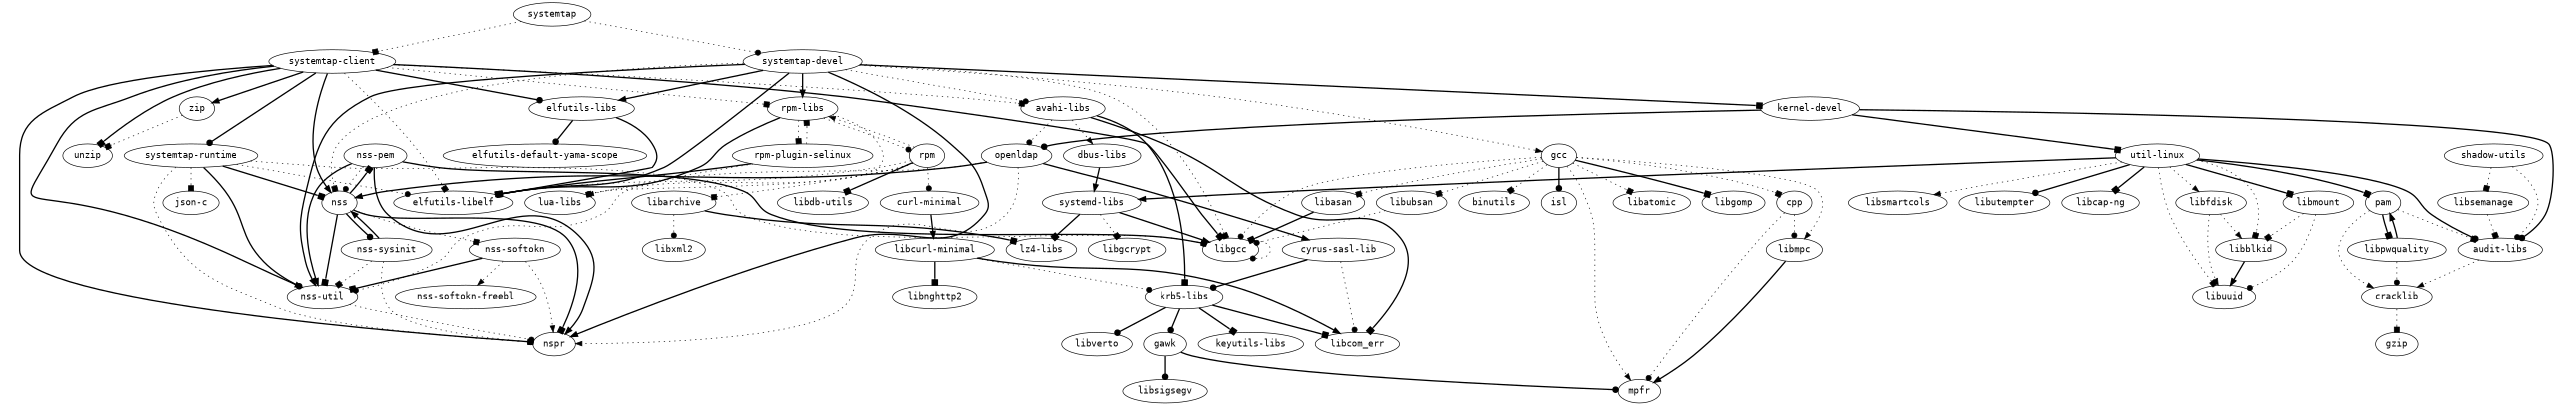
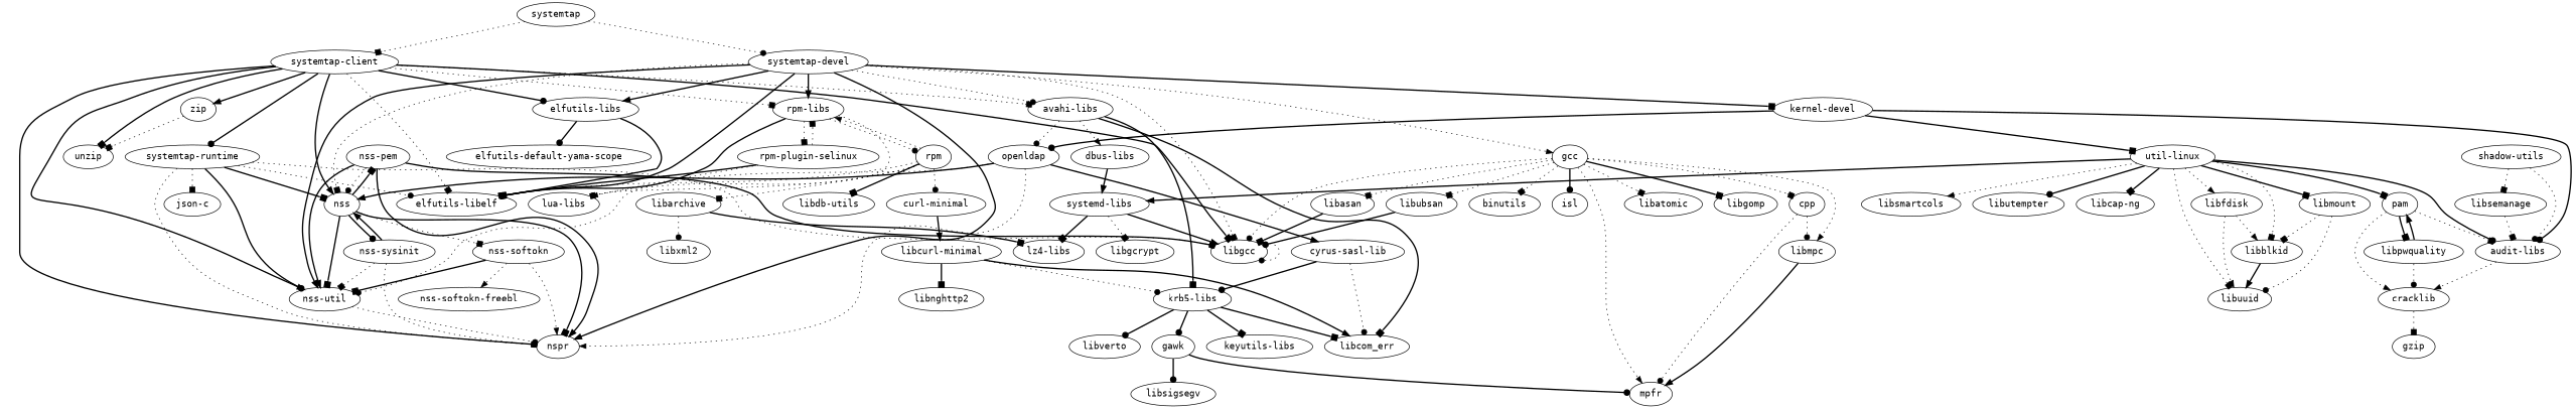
  strict digraph {
    node [fontname=monospace]
    edge [arrowhead=box style=dotted]
    "audit-libs"
    cracklib
    "avahi-libs"
    "dbus-libs"
    "krb5-libs"
    libcom_err
    openldap
    "systemd-libs"
    gawk
    "keyutils-libs"
    libverto
    "cyrus-sasl-lib"
    nss
    nspr
    "nss-util"
    libgcc
    "lz4-libs"
    libgcrypt
    mpfr
    libsigsegv
    "nss-pem"
    "nss-softokn"
    "nss-sysinit"
    cpp
    libmpc
    gzip
    "curl-minimal"
    "libcurl-minimal"
    libnghttp2
    "elfutils-libs"
    "elfutils-default-yama-scope"
    "elfutils-libelf"
    gcc
    binutils
    isl
    libasan
    libatomic
    libgomp
    libubsan
    "kernel-devel"
    "util-linux"
    "libcap-ng"
    libblkid
    libuuid
    libfdisk
    libmount
    pam
    libsmartcols
    libutempter
    libpwquality
    libarchive
    libxml2
    libsemanage
    "nss-softokn-freebl"
    rpm
    "libdb-utils"
    "rpm-libs"
    "lua-libs"
    "rpm-plugin-selinux"
    "shadow-utils"
    "systemtap-client"
    "systemtap-runtime"
    unzip
    zip
    "json-c"
    "systemtap-devel"
    systemtap
    "audit-libs" -> cracklib [arrowhead=normal]
    cracklib -> gzip
    "avahi-libs" -> "dbus-libs" [arrowhead=normal]
    "avahi-libs" -> "krb5-libs" [style=bold]
    "avahi-libs" -> libcom_err [style=bold]
    "avahi-libs" -> openldap [arrowhead=dot]
    "dbus-libs" -> "systemd-libs" [arrowhead=normal style=bold]
    "krb5-libs" -> libcom_err [style=bold]
    "krb5-libs" -> gawk [arrowhead=dot style=bold]
    "krb5-libs" -> "keyutils-libs" [style=bold]
    "krb5-libs" -> libverto [arrowhead=dot style=bold]
    openldap -> "cyrus-sasl-lib" [arrowhead=normal style=bold]
    openldap -> nss [arrowhead=normal style=bold]
    openldap -> nspr [arrowhead=normal]
    openldap -> "nss-util" [arrowhead=dot]
    "systemd-libs" -> libgcc [arrowhead=normal style=bold]
    "systemd-libs" -> "lz4-libs" [style=bold]
    "systemd-libs" -> libgcrypt
    gawk -> mpfr [arrowhead=dot style=bold]
    gawk -> libsigsegv [arrowhead=dot style=bold]
    "cyrus-sasl-lib" -> "krb5-libs" [arrowhead=dot style=bold]
    "cyrus-sasl-lib" -> libcom_err [arrowhead=dot]
    nss -> nspr [style=bold]
    nss -> "nss-util" [style=bold]
    nss -> "nss-pem" [style=bold]
    nss -> "nss-softokn"
    nss -> "nss-sysinit" [arrowhead=dot style=bold]
    "nss-util" -> nspr [arrowhead=dot]
    libgcc -> libgcc [arrowhead=dot]
    "nss-pem" -> nss [arrowhead=dot]
    "nss-pem" -> nspr [arrowhead=normal style=bold]
    "nss-pem" -> "nss-util" [arrowhead=normal style=bold]
    "nss-pem" -> libgcc [arrowhead=dot style=bold]
    "nss-softokn" -> nspr [arrowhead=normal]
    "nss-softokn" -> "nss-util" [style=bold]
    "nss-softokn" -> "nss-softokn-freebl" [arrowhead=normal]
    "nss-sysinit" -> nss [arrowhead=normal style=bold]
    "nss-sysinit" -> nspr
    "nss-sysinit" -> "nss-util"
    cpp -> mpfr [arrowhead=dot]
    cpp -> libmpc [arrowhead=dot]
    libmpc -> mpfr [arrowhead=normal style=bold]
    "curl-minimal" -> "libcurl-minimal" [arrowhead=normal style=bold]
    "libcurl-minimal" -> "krb5-libs" [arrowhead=dot]
    "libcurl-minimal" -> libcom_err [arrowhead=normal style=bold]
    "libcurl-minimal" -> libnghttp2 [style=bold]
    "elfutils-libs" -> "elfutils-default-yama-scope" [arrowhead=dot style=bold]
    "elfutils-libs" -> "elfutils-libelf" [style=bold]
    gcc -> libgcc [arrowhead=dot]
    gcc -> mpfr [arrowhead=normal]
    gcc -> cpp
    gcc -> libmpc [arrowhead=normal]
    gcc -> binutils
    gcc -> isl [arrowhead=dot style=bold]
    gcc -> libasan
    gcc -> libatomic
    gcc -> libgomp [style=bold]
    gcc -> libubsan
    libasan -> libgcc [style=bold]
-   libubsan -> libgcc [arrowhead=dot]
+   libubsan -> libgcc [arrowhead=dot style=bold]
    "kernel-devel" -> "audit-libs" [arrowhead=dot style=bold]
    "kernel-devel" -> openldap [arrowhead=dot style=bold]
    "kernel-devel" -> "util-linux" [style=bold]
    "util-linux" -> "audit-libs" [arrowhead=dot style=bold]
    "util-linux" -> "systemd-libs" [arrowhead=normal style=bold]
    "util-linux" -> "libcap-ng" [style=bold]
    "util-linux" -> libblkid
    "util-linux" -> libuuid
    "util-linux" -> libfdisk [arrowhead=normal]
    "util-linux" -> libmount [style=bold]
    "util-linux" -> pam [style=bold]
    "util-linux" -> libsmartcols [arrowhead=normal]
    "util-linux" -> libutempter [arrowhead=dot style=bold]
    libblkid -> libuuid [arrowhead=normal style=bold]
    libfdisk -> libblkid [arrowhead=normal]
    libfdisk -> libuuid [arrowhead=normal]
    libmount -> libblkid
    libmount -> libuuid [arrowhead=dot]
    pam -> "audit-libs"
    pam -> cracklib [arrowhead=normal]
    pam -> libpwquality [style=bold]
    libpwquality -> cracklib [arrowhead=dot]
    libpwquality -> pam [arrowhead=normal style=bold]
    libarchive -> "lz4-libs" [style=bold]
    libarchive -> libxml2 [arrowhead=dot]
    libsemanage -> "audit-libs"
    rpm -> "curl-minimal" [arrowhead=dot]
    rpm -> "elfutils-libelf"
    rpm -> libarchive
    rpm -> "libdb-utils" [style=bold]
    rpm -> "rpm-libs" [arrowhead=normal]
    rpm -> "lua-libs" [arrowhead=dot]
    "rpm-libs" -> "elfutils-libelf" [arrowhead=dot style=bold]
    "rpm-libs" -> rpm [arrowhead=dot]
    "rpm-libs" -> "lua-libs"
    "rpm-libs" -> "rpm-plugin-selinux"
    "rpm-plugin-selinux" -> "elfutils-libelf" [arrowhead=normal style=bold]
    "rpm-plugin-selinux" -> "rpm-libs"
    "rpm-plugin-selinux" -> "lua-libs" [arrowhead=normal]
    "shadow-utils" -> "audit-libs" [arrowhead=dot]
    "shadow-utils" -> libsemanage
    "systemtap-client" -> "avahi-libs"
    "systemtap-client" -> nss [arrowhead=normal style=bold]
    "systemtap-client" -> nspr [arrowhead=dot style=bold]
    "systemtap-client" -> "nss-util" [arrowhead=normal style=bold]
    "systemtap-client" -> libgcc [style=bold]
    "systemtap-client" -> "elfutils-libs" [arrowhead=dot style=bold]
    "systemtap-client" -> "elfutils-libelf"
    "systemtap-client" -> "rpm-libs"
    "systemtap-client" -> "systemtap-runtime" [arrowhead=dot style=bold]
    "systemtap-client" -> unzip [style=bold]
    "systemtap-client" -> zip [arrowhead=normal style=bold]
    "systemtap-runtime" -> nss [style=bold]
    "systemtap-runtime" -> nspr
    "systemtap-runtime" -> "nss-util" [arrowhead=dot style=bold]
    "systemtap-runtime" -> libgcc
    "systemtap-runtime" -> "elfutils-libelf" [arrowhead=dot]
    "systemtap-runtime" -> "json-c"
    zip -> unzip
    "systemtap-devel" -> "avahi-libs" [arrowhead=dot]
    "systemtap-devel" -> nss
    "systemtap-devel" -> nspr [arrowhead=normal style=bold]
    "systemtap-devel" -> "nss-util" [arrowhead=normal style=bold]
    "systemtap-devel" -> libgcc
    "systemtap-devel" -> "elfutils-libs" [arrowhead=normal style=bold]
    "systemtap-devel" -> "elfutils-libelf" [style=bold]
    "systemtap-devel" -> gcc [arrowhead=normal]
    "systemtap-devel" -> "kernel-devel" [style=bold]
    "systemtap-devel" -> "rpm-libs" [arrowhead=normal style=bold]
    systemtap -> "systemtap-client"
    systemtap -> "systemtap-devel" [arrowhead=dot]
  }
